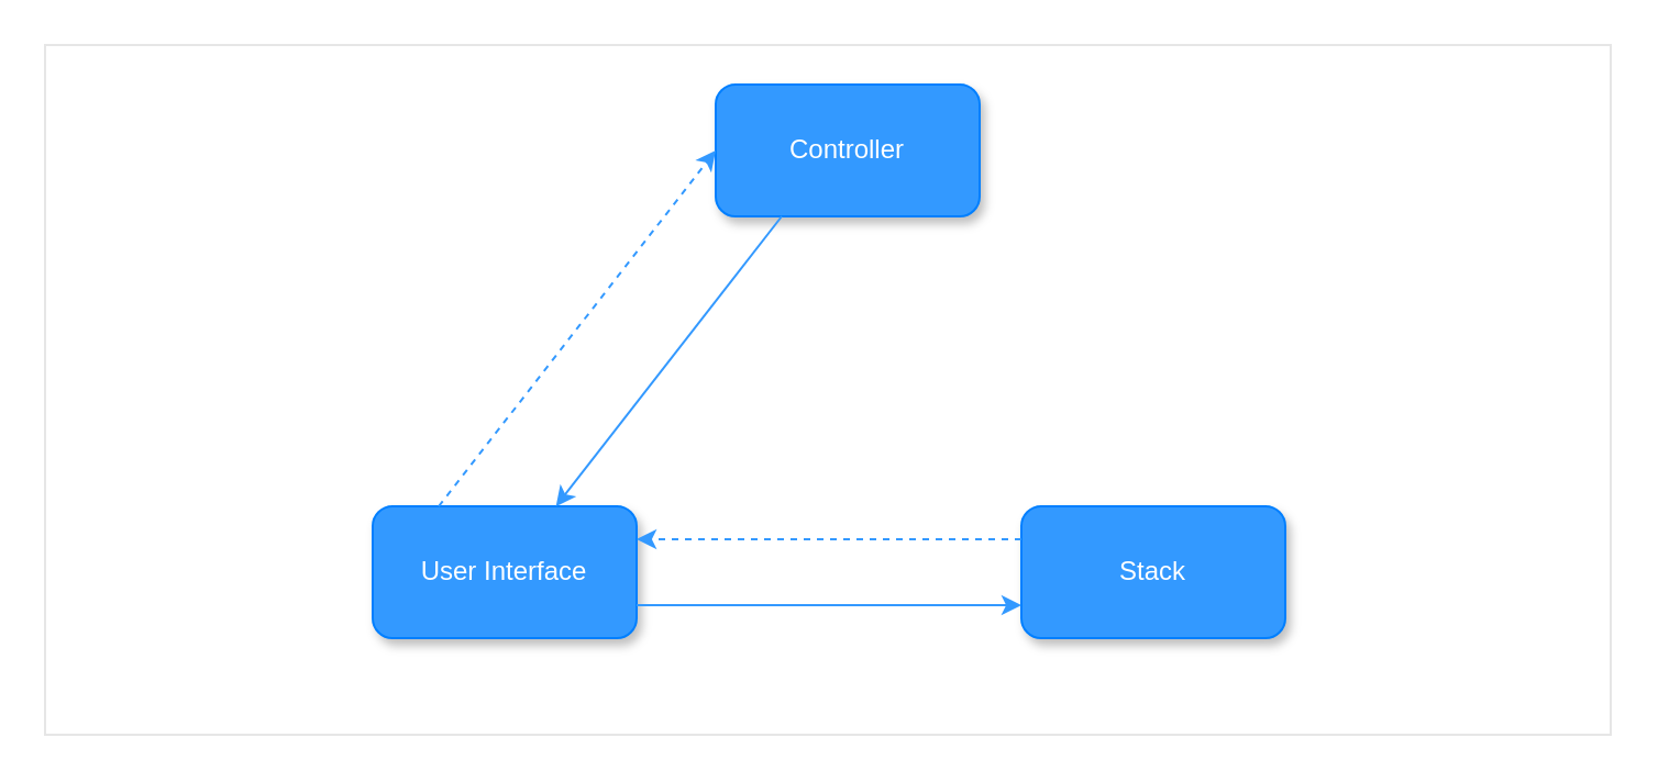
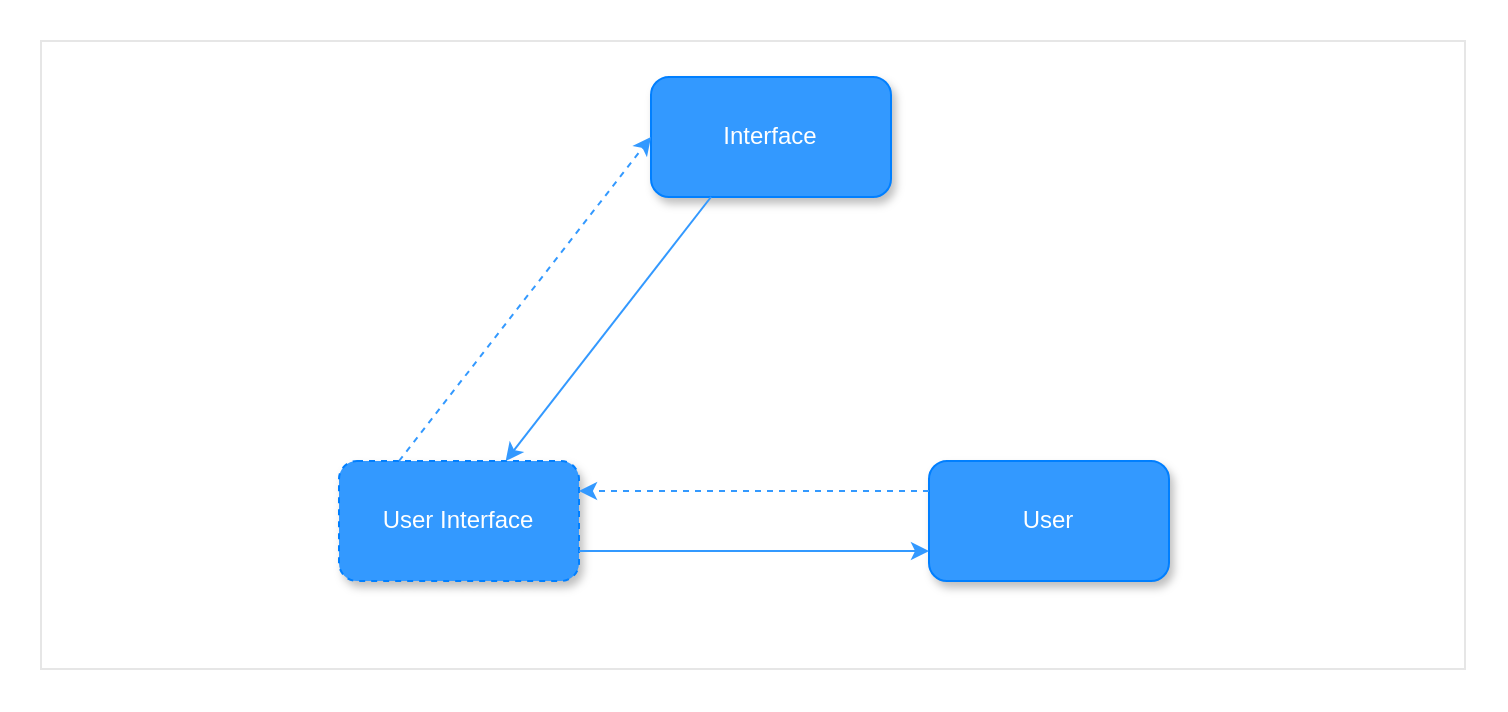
  <mxCell id="0" />
  <mxCell id="1" parent="0" />
  <mxCell id="2" value="" style="rounded=0;whiteSpace=wrap;html=1;fontColor=#007FFF;strokeColor=#E6E6E6;fillColor=none;" parent="1" vertex="1"><mxGeometry x="20" y="20" width="712" height="314" as="geometry" /></mxCell>
- <mxCell id="3" value="&lt;font color=&quot;#ffffff&quot;&gt;Controller&lt;/font&gt;" style="rounded=1;whiteSpace=wrap;html=1;strokeColor=#007FFF;fillColor=#3399FF;shadow=1;" parent="1" vertex="1"><mxGeometry x="325" y="38" width="120" height="60" as="geometry" /></mxCell>
- <mxCell id="4" value="&lt;font color=&quot;#ffffff&quot;&gt;Stack&lt;/font&gt;" style="rounded=1;whiteSpace=wrap;html=1;strokeColor=#007FFF;fillColor=#3399FF;shadow=1;" parent="1" vertex="1"><mxGeometry x="464" y="230" width="120" height="60" as="geometry" /></mxCell>
- <mxCell id="5" value="&lt;font color=&quot;#ffffff&quot;&gt;User Interface&lt;/font&gt;" style="rounded=1;whiteSpace=wrap;html=1;strokeColor=#007FFF;fillColor=#3399FF;shadow=1;" parent="1" vertex="1"><mxGeometry x="169" y="230" width="120" height="60" as="geometry" /></mxCell>
+ <mxCell id="3" value="&lt;font color=&quot;#ffffff&quot;&gt;Interface&lt;/font&gt;" style="rounded=1;whiteSpace=wrap;html=1;strokeColor=#007FFF;fillColor=#3399FF;shadow=1;" parent="1" vertex="1"><mxGeometry x="325" y="38" width="120" height="60" as="geometry" /></mxCell>
+ <mxCell id="4" value="&lt;font color=&quot;#ffffff&quot;&gt;User&lt;/font&gt;" style="rounded=1;whiteSpace=wrap;html=1;strokeColor=#007FFF;fillColor=#3399FF;shadow=1;" parent="1" vertex="1"><mxGeometry x="464" y="230" width="120" height="60" as="geometry" /></mxCell>
+ <mxCell id="5" value="&lt;font color=&quot;#ffffff&quot;&gt;User Interface&lt;/font&gt;" style="rounded=1;whiteSpace=wrap;html=1;strokeColor=#007FFF;fillColor=#3399FF;shadow=1;dashed=1;" parent="1" vertex="1"><mxGeometry x="169" y="230" width="120" height="60" as="geometry" /></mxCell>
  <mxCell id="6" value="" style="endArrow=classic;html=1;rounded=0;fontColor=#3399FF;strokeColor=#3399FF;entryX=1;entryY=0.25;entryDx=0;entryDy=0;exitX=0;exitY=0.25;exitDx=0;exitDy=0;dashed=1;" parent="1" source="4" target="5" edge="1"><mxGeometry width="50" height="50" relative="1" as="geometry"><mxPoint x="431" y="284" as="sourcePoint" /><mxPoint x="340" y="335" as="targetPoint" /></mxGeometry></mxCell>
  <mxCell id="7" value="" style="endArrow=classic;html=1;rounded=0;fontColor=#3399FF;strokeColor=#3399FF;entryX=0;entryY=0.75;entryDx=0;entryDy=0;exitX=1;exitY=0.75;exitDx=0;exitDy=0;" parent="1" source="5" target="4" edge="1"><mxGeometry width="50" height="50" relative="1" as="geometry"><mxPoint x="474" y="240" as="sourcePoint" /><mxPoint x="299" y="240" as="targetPoint" /></mxGeometry></mxCell>
  <mxCell id="8" value="" style="endArrow=classic;html=1;rounded=0;fontColor=#3399FF;strokeColor=#3399FF;exitX=0.25;exitY=1;exitDx=0;exitDy=0;" parent="1" source="3" target="5" edge="1"><mxGeometry width="50" height="50" relative="1" as="geometry"><mxPoint x="471.5" y="189" as="sourcePoint" /><mxPoint x="296.5" y="189" as="targetPoint" /></mxGeometry></mxCell>
  <mxCell id="9" value="" style="endArrow=classic;html=1;rounded=0;fontColor=#3399FF;strokeColor=#3399FF;exitX=0.25;exitY=0;exitDx=0;exitDy=0;entryX=0;entryY=0.5;entryDx=0;entryDy=0;dashed=1;" parent="1" source="5" target="3" edge="1"><mxGeometry width="50" height="50" relative="1" as="geometry"><mxPoint x="276.52" y="97" as="sourcePoint" /><mxPoint x="185.002" y="179" as="targetPoint" /></mxGeometry></mxCell>
